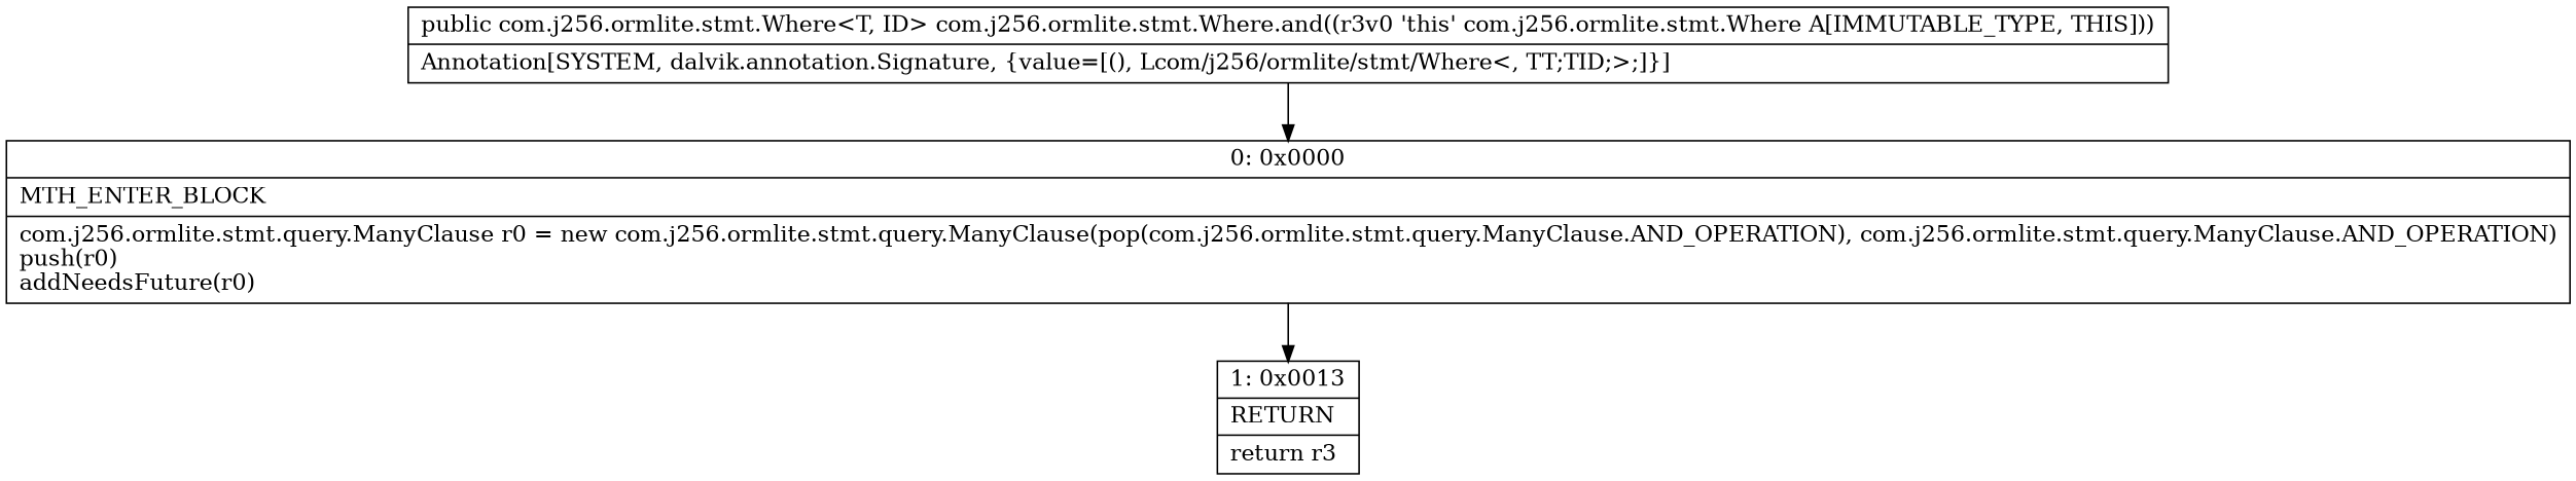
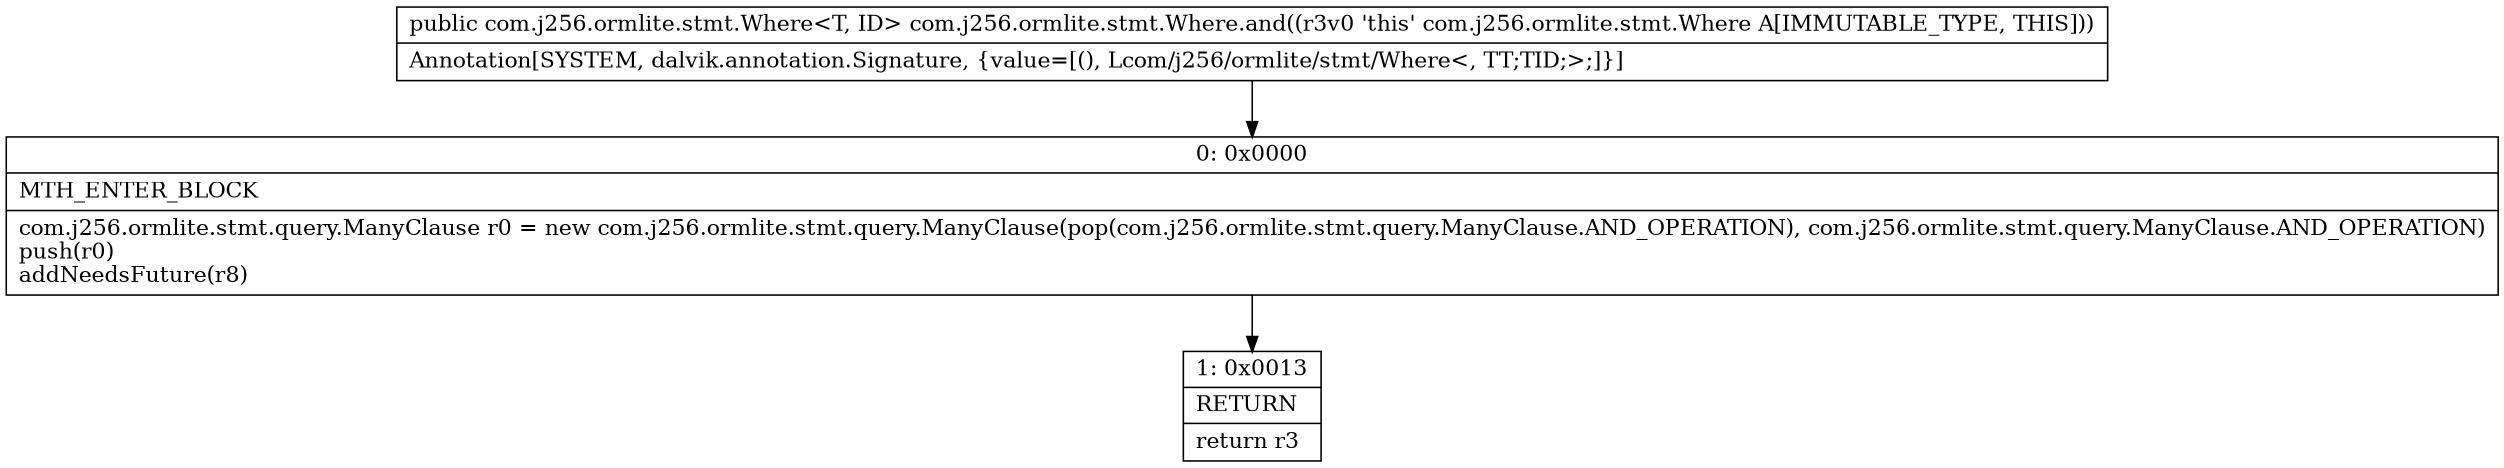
  digraph {
    node [shape=record]
-   n1 [label="{0\:\ 0x0000|MTH_ENTER_BLOCK\l|com.j256.ormlite.stmt.query.ManyClause r0 = new com.j256.ormlite.stmt.query.ManyClause(pop(com.j256.ormlite.stmt.query.ManyClause.AND_OPERATION), com.j256.ormlite.stmt.query.ManyClause.AND_OPERATION)\lpush(r0)\laddNeedsFuture(r0)\l}"]
+   n1 [label="{0\:\ 0x0000|MTH_ENTER_BLOCK\l|com.j256.ormlite.stmt.query.ManyClause r0 = new com.j256.ormlite.stmt.query.ManyClause(pop(com.j256.ormlite.stmt.query.ManyClause.AND_OPERATION), com.j256.ormlite.stmt.query.ManyClause.AND_OPERATION)\lpush(r0)\laddNeedsFuture(r8)\l}"]
    n2 [label="{1\:\ 0x0013|RETURN\l|return r3\l}"]
    n3 [label="{public com.j256.ormlite.stmt.Where\<T, ID\> com.j256.ormlite.stmt.Where.and((r3v0 'this' com.j256.ormlite.stmt.Where A[IMMUTABLE_TYPE, THIS]))  | Annotation[SYSTEM, dalvik.annotation.Signature, \{value=[(), Lcom\/j256\/ormlite\/stmt\/Where\<, TT;TID;\>;]\}]\l}"]
    n1 -> n2
    n3 -> n1
  }
